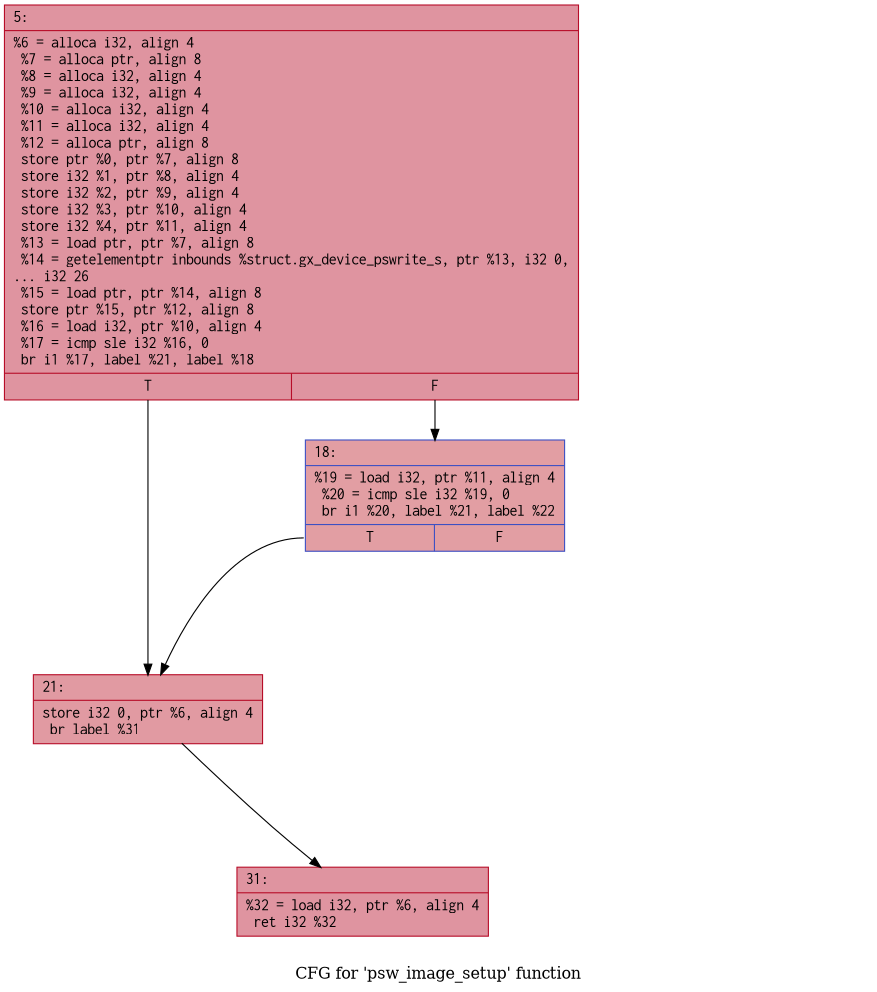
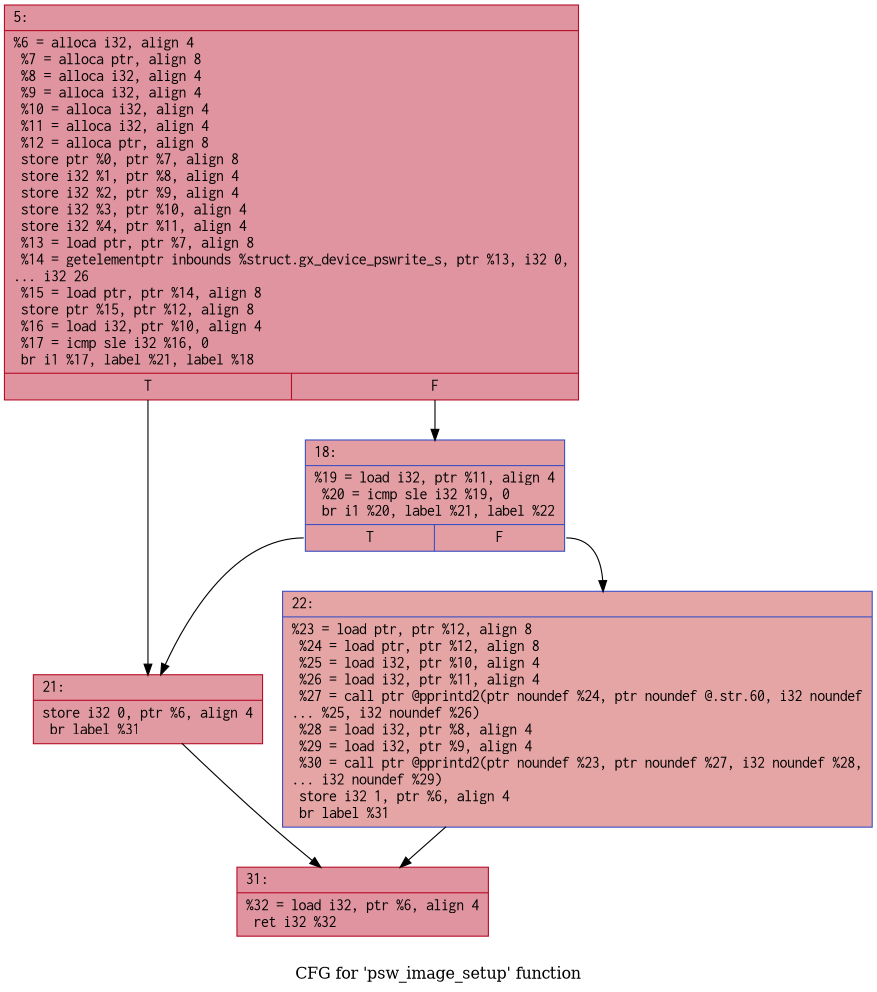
  digraph {
    label="CFG for 'psw_image_setup' function"
    node [color="#b70d28ff" fillcolor="#b70d2870" fontname=Courier shape=record style=filled]
    n1 [label="{5:\l|  %6 = alloca i32, align 4\l  %7 = alloca ptr, align 8\l  %8 = alloca i32, align 4\l  %9 = alloca i32, align 4\l  %10 = alloca i32, align 4\l  %11 = alloca i32, align 4\l  %12 = alloca ptr, align 8\l  store ptr %0, ptr %7, align 8\l  store i32 %1, ptr %8, align 4\l  store i32 %2, ptr %9, align 4\l  store i32 %3, ptr %10, align 4\l  store i32 %4, ptr %11, align 4\l  %13 = load ptr, ptr %7, align 8\l  %14 = getelementptr inbounds %struct.gx_device_pswrite_s, ptr %13, i32 0,\l... i32 26\l  %15 = load ptr, ptr %14, align 8\l  store ptr %15, ptr %12, align 8\l  %16 = load i32, ptr %10, align 4\l  %17 = icmp sle i32 %16, 0\l  br i1 %17, label %21, label %18\l|{<s0>T|<s1>F}}"]
    n2 [fillcolor="#bb1b2c70" label="{21:\l|  store i32 0, ptr %6, align 4\l  br label %31\l}"]
    n3 [color="#3d50c3ff" fillcolor="#be242e70" label="{18:\l|  %19 = load i32, ptr %11, align 4\l  %20 = icmp sle i32 %19, 0\l  br i1 %20, label %21, label %22\l|{<s0>T|<s1>F}}"]
    n4 [label="{31:\l|  %32 = load i32, ptr %6, align 4\l  ret i32 %32\l}"]
+   n5 [color="#3d50c3ff" fillcolor="#c5333470" label="{22:\l|  %23 = load ptr, ptr %12, align 8\l  %24 = load ptr, ptr %12, align 8\l  %25 = load i32, ptr %10, align 4\l  %26 = load i32, ptr %11, align 4\l  %27 = call ptr @pprintd2(ptr noundef %24, ptr noundef @.str.60, i32 noundef\l... %25, i32 noundef %26)\l  %28 = load i32, ptr %8, align 4\l  %29 = load i32, ptr %9, align 4\l  %30 = call ptr @pprintd2(ptr noundef %23, ptr noundef %27, i32 noundef %28,\l... i32 noundef %29)\l  store i32 1, ptr %6, align 4\l  br label %31\l}"]
    n1 -> n2 [tailport=s0]
    n1 -> n3 [tailport=s1]
    n2 -> n4
    n3 -> n2 [tailport=s0]
+   n3 -> n5 [tailport=s1]
+   n5 -> n4
  }
